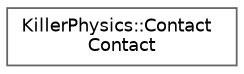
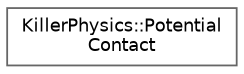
  digraph {
    rankdir=LR
-   n1 [color=gray40 fillcolor=white fontname=Helvetica fontsize=10 height=0.2 label="KillerPhysics::Contact\lContact" shape=record style=filled width=0.4]
+   n1 [color=gray40 fillcolor=white fontname=Helvetica fontsize=10 height=0.2 label="KillerPhysics::Potential\lContact" shape=record style=filled width=0.4]
  }
